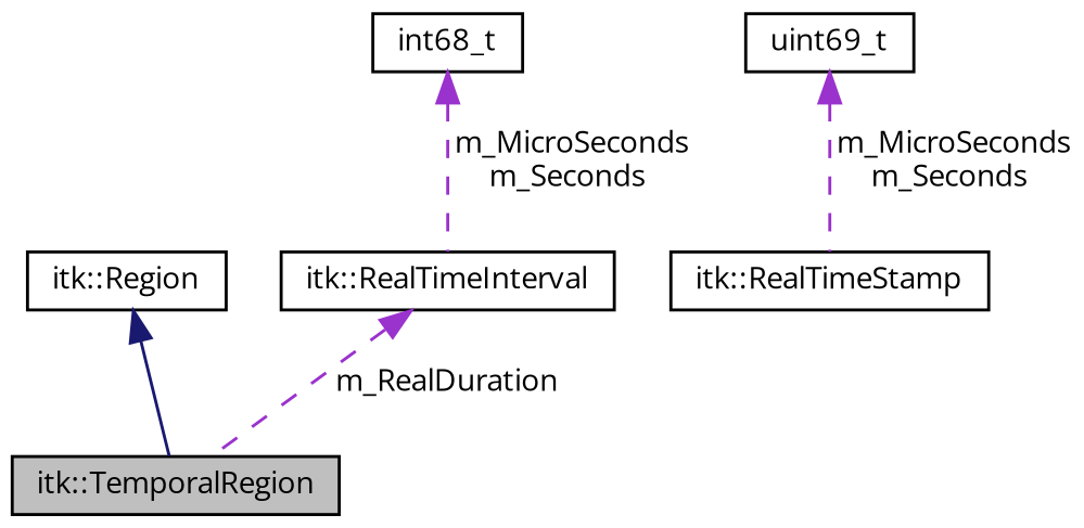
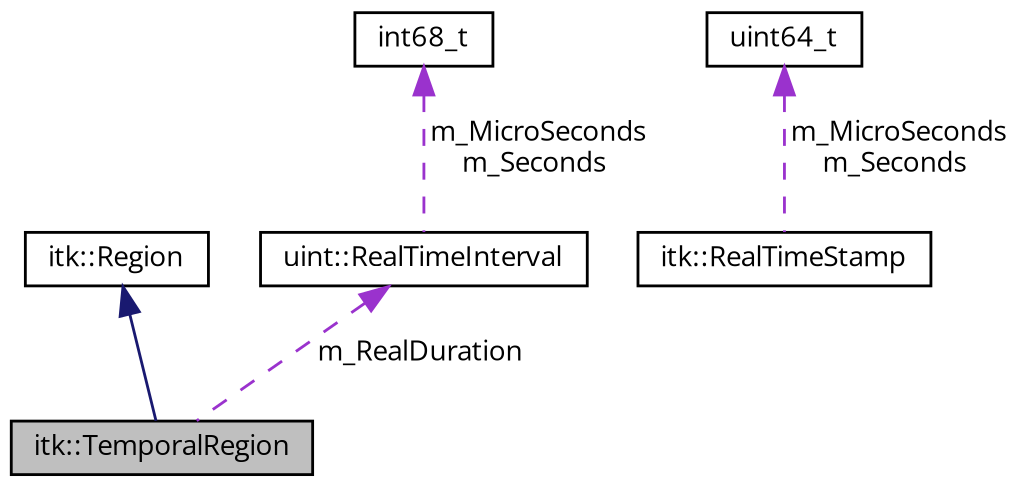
  digraph {
    fontname="Open Sans"
    node [color=black fillcolor=white fontname="Open Sans" fontsize=10 shape=record style=filled]
    edge [color=darkorchid3 dir=back fontname="Open Sans" fontsize=10 labelfontname=Helvetica labelfontsize=10 style=dashed]
    n1 [fillcolor=grey75 fontcolor=black height=0.2 label="itk::TemporalRegion" width=0.4]
    n2 [height=0.2 label="itk::Region" width=0.4]
    n3 [height=0.2 label="itk::RealTimeStamp" width=0.4]
-   n4 [height=0.2 label=uint69_t width=0.4]
-   n5 [height=0.2 label="itk::RealTimeInterval" width=0.4]
+   n4 [height=0.2 label=uint64_t width=0.4]
+   n5 [height=0.2 label="uint::RealTimeInterval" width=0.4]
    n6 [height=0.2 label=int68_t width=0.4]
    n2 -> n1 [color=midnightblue style=solid]
    n4 -> n3 [label=" m_MicroSeconds\nm_Seconds"]
    n5 -> n1 [label=" m_RealDuration"]
    n6 -> n5 [label=" m_MicroSeconds\nm_Seconds"]
  }
